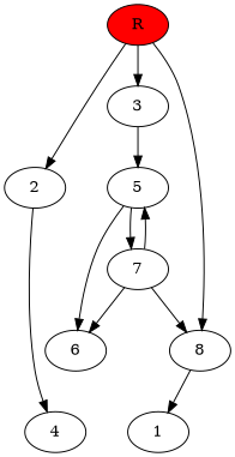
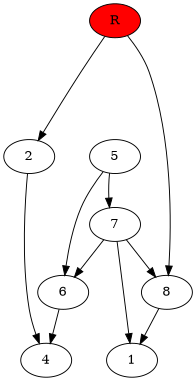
  digraph {
-   3
    5
    6
    7
    2
    4
    8
    1
    R [fillcolor="#ff0000" style=filled]
-   3 -> 5
    5 -> 6
    5 -> 7
-   7 -> 5
+   6 -> 4
+   7 -> 1
    7 -> 6
    7 -> 8
    2 -> 4
    8 -> 1
-   R -> 3
    R -> 2
    R -> 8
  }
